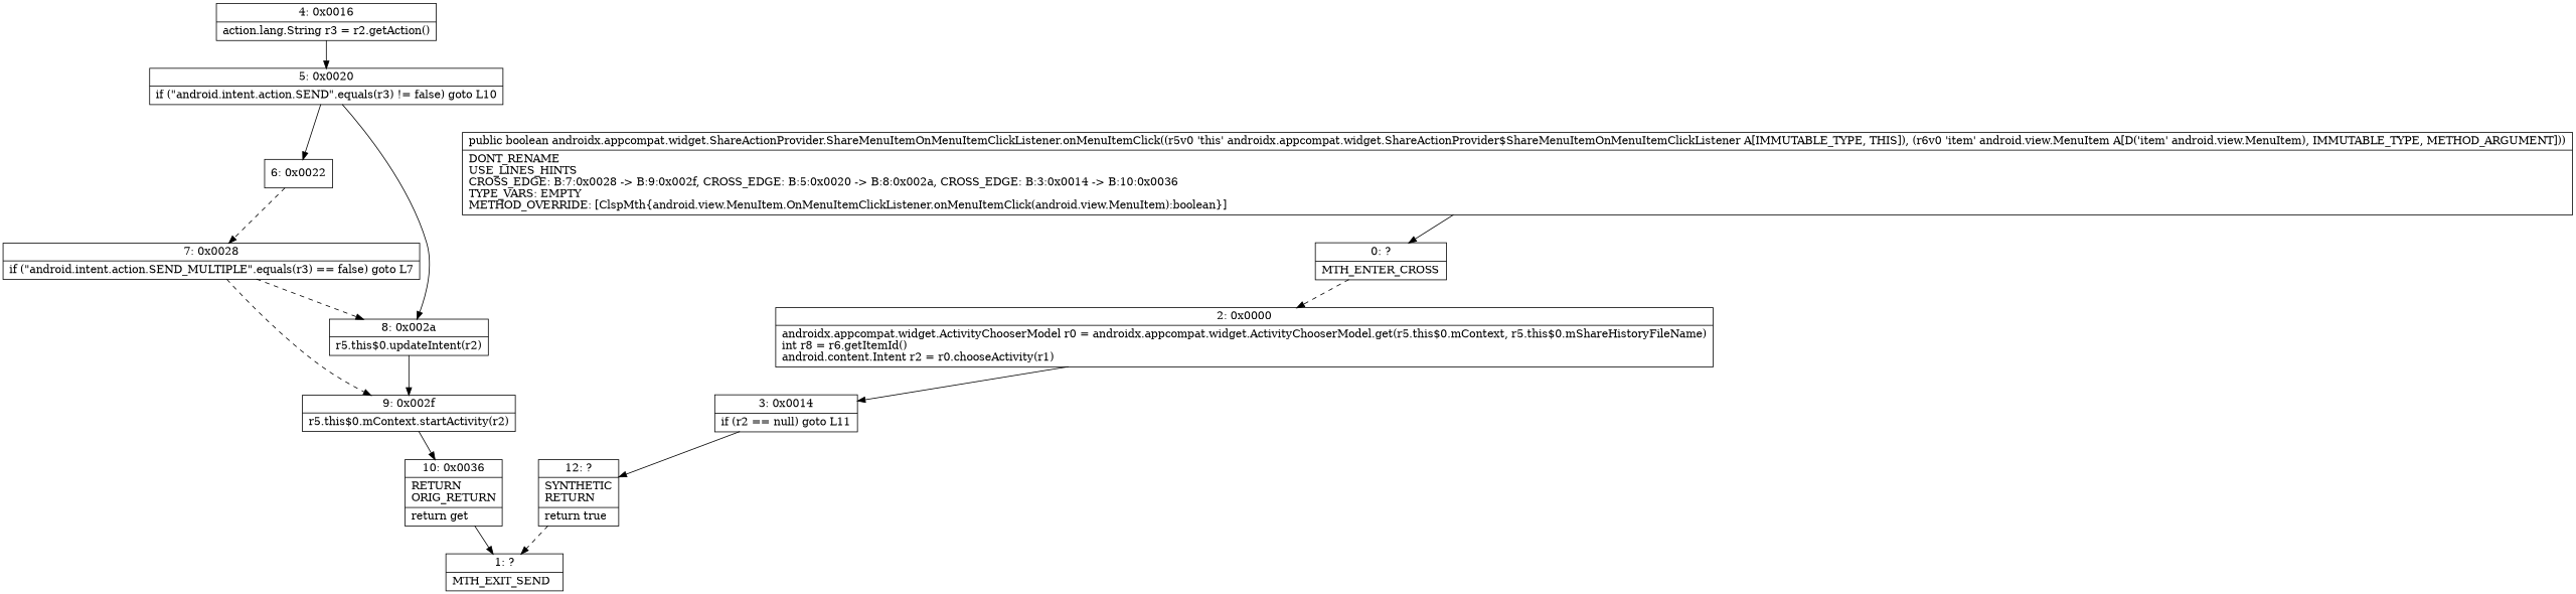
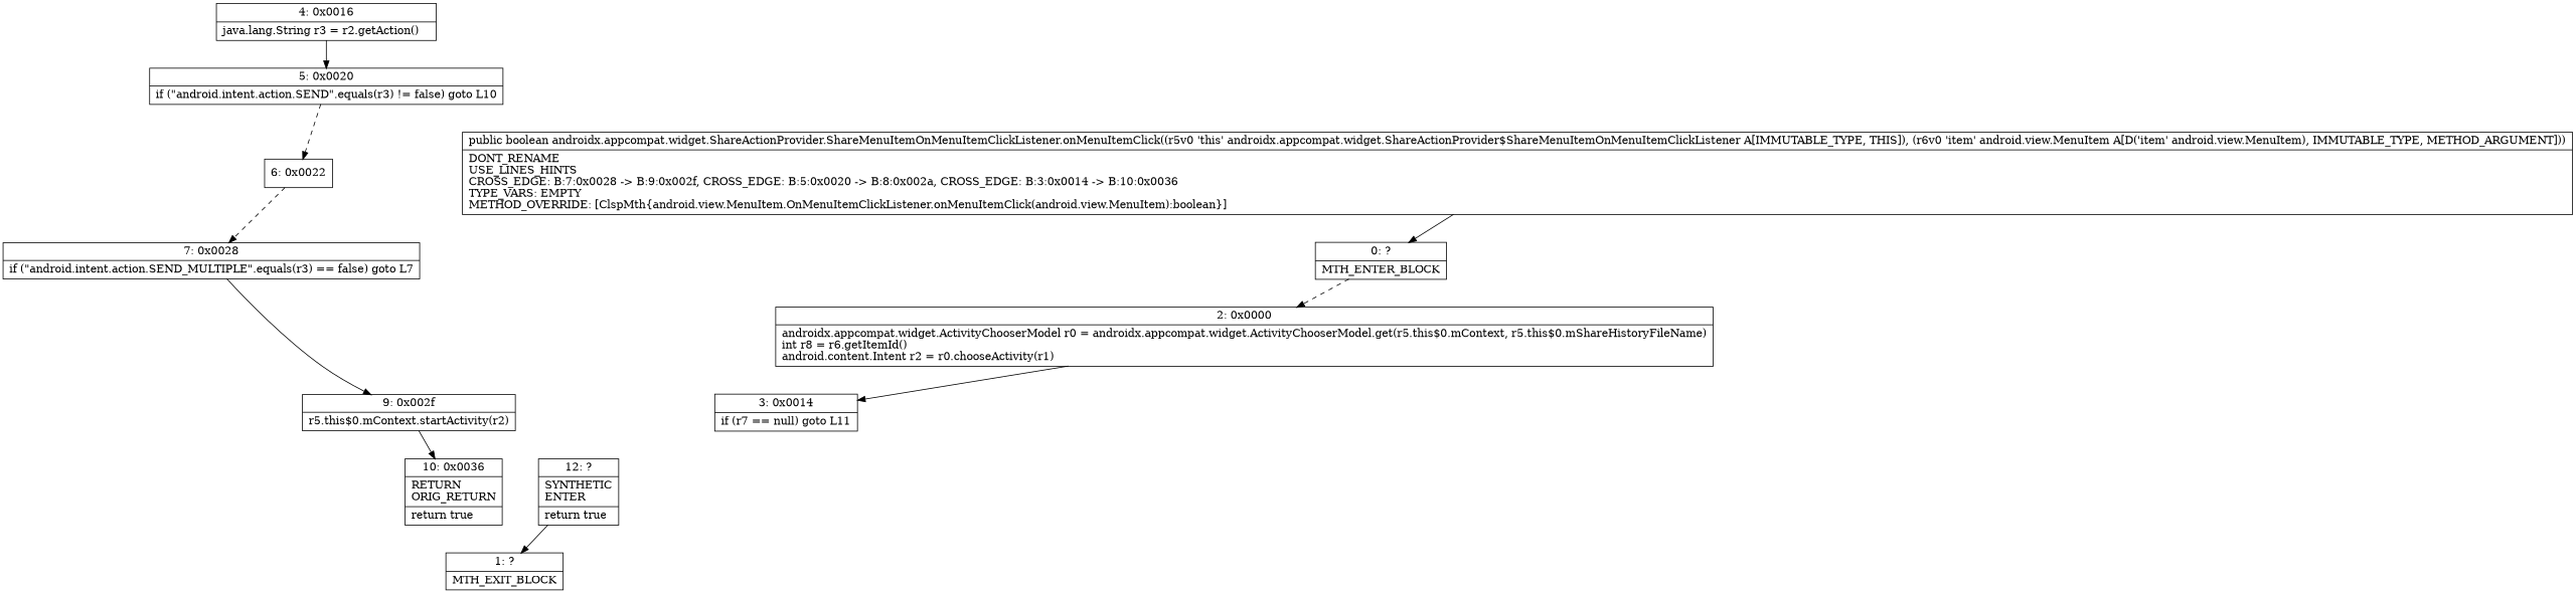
  digraph {
    node [shape=record]
-   n1 [label="{0\:\ ?|MTH_ENTER_CROSS\l}"]
+   n1 [label="{0\:\ ?|MTH_ENTER_BLOCK\l}"]
    n2 [label="{2\:\ 0x0000|androidx.appcompat.widget.ActivityChooserModel r0 = androidx.appcompat.widget.ActivityChooserModel.get(r5.this$0.mContext, r5.this$0.mShareHistoryFileName)\lint r8 = r6.getItemId()\landroid.content.Intent r2 = r0.chooseActivity(r1)\l}"]
-   n3 [label="{3\:\ 0x0014|if (r2 == null) goto L11\l}"]
-   n4 [label="{12\:\ ?|SYNTHETIC\lRETURN\l|return true\l}"]
-   n5 [label="{4\:\ 0x0016|action.lang.String r3 = r2.getAction()\l}"]
+   n3 [label="{3\:\ 0x0014|if (r7 == null) goto L11\l}"]
+   n4 [label="{12\:\ ?|SYNTHETIC\lENTER\l|return true\l}"]
+   n5 [label="{4\:\ 0x0016|java.lang.String r3 = r2.getAction()\l}"]
    n6 [label="{5\:\ 0x0020|if (\"android.intent.action.SEND\".equals(r3) != false) goto L10\l}"]
-   n7 [label="{1\:\ ?|MTH_EXIT_SEND\l}"]
+   n7 [label="{1\:\ ?|MTH_EXIT_BLOCK\l}"]
    n8 [label="{6\:\ 0x0022}"]
-   n9 [label="{8\:\ 0x002a|r5.this$0.updateIntent(r2)\l}"]
    n10 [label="{7\:\ 0x0028|if (\"android.intent.action.SEND_MULTIPLE\".equals(r3) == false) goto L7\l}"]
    n11 [label="{9\:\ 0x002f|r5.this$0.mContext.startActivity(r2)\l}"]
-   n12 [label="{10\:\ 0x0036|RETURN\lORIG_RETURN\l|return get\l}"]
+   n12 [label="{10\:\ 0x0036|RETURN\lORIG_RETURN\l|return true\l}"]
    n13 [label="{public boolean androidx.appcompat.widget.ShareActionProvider.ShareMenuItemOnMenuItemClickListener.onMenuItemClick((r5v0 'this' androidx.appcompat.widget.ShareActionProvider$ShareMenuItemOnMenuItemClickListener A[IMMUTABLE_TYPE, THIS]), (r6v0 'item' android.view.MenuItem A[D('item' android.view.MenuItem), IMMUTABLE_TYPE, METHOD_ARGUMENT]))  | DONT_RENAME\lUSE_LINES_HINTS\lCROSS_EDGE: B:7:0x0028 \-\> B:9:0x002f, CROSS_EDGE: B:5:0x0020 \-\> B:8:0x002a, CROSS_EDGE: B:3:0x0014 \-\> B:10:0x0036\lTYPE_VARS: EMPTY\lMETHOD_OVERRIDE: [ClspMth\{android.view.MenuItem.OnMenuItemClickListener.onMenuItemClick(android.view.MenuItem):boolean\}]\l}"]
    n1 -> n2 [style=dashed]
    n2 -> n3
-   n3 -> n4
-   n4 -> n7 [style=dashed]
+   n4 -> n7
    n5 -> n6
-   n6 -> n8 [style=solid]
-   n6 -> n9
+   n6 -> n8 [style=dashed]
    n8 -> n10 [style=dashed]
-   n9 -> n11
-   n10 -> n9 [style=dashed]
-   n10 -> n11 [style=dashed]
+   n10 -> n11
    n11 -> n12
-   n12 -> n7
    n13 -> n1
  }
